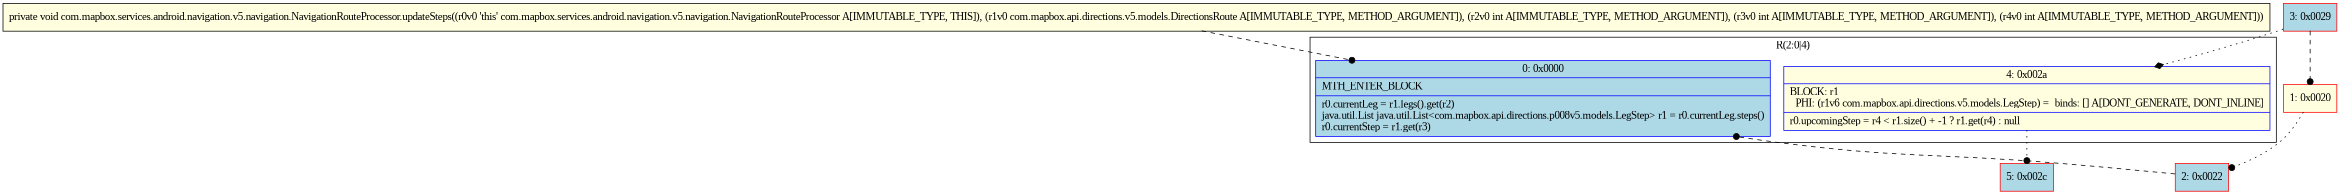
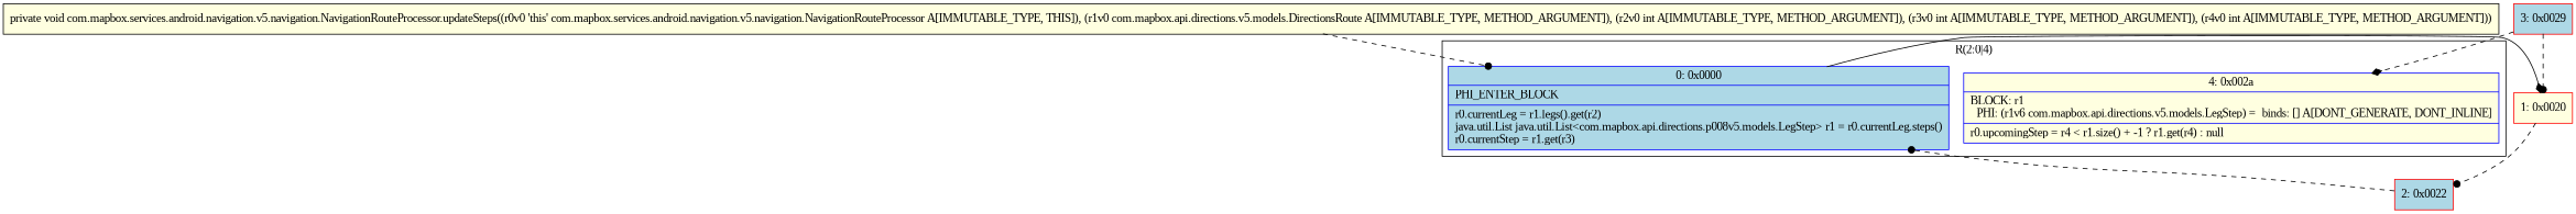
  digraph {
    fontname="Liberation Serif"
    node [color=red fillcolor=lightblue fontname="Liberation Serif" shape=record style=filled]
    edge [arrowhead=dot fontname="Liberation Serif" style=dotted]
-   n1 [color=blue label="{0\:\ 0x0000|MTH_ENTER_BLOCK\l|r0.currentLeg = r1.legs().get(r2)\ljava.util.List java.util.List\<com.mapbox.api.directions.p008v5.models.LegStep\> r1 = r0.currentLeg.steps()\lr0.currentStep = r1.get(r3)\l}"]
+   n1 [color=blue label="{0\:\ 0x0000|PHI_ENTER_BLOCK\l|r0.currentLeg = r1.legs().get(r2)\ljava.util.List java.util.List\<com.mapbox.api.directions.p008v5.models.LegStep\> r1 = r0.currentLeg.steps()\lr0.currentStep = r1.get(r3)\l}"]
    n2 [color=blue fillcolor=lightyellow label="{4\:\ 0x002a|BLOCK: r1 \l  PHI: (r1v6 com.mapbox.api.directions.v5.models.LegStep) =  binds: [] A[DONT_GENERATE, DONT_INLINE]\l|r0.upcomingStep = r4 \< r1.size() + \-1 ? r1.get(r4) : null\l}"]
    n3 [fillcolor=lightyellow label="{1\:\ 0x0020}"]
-   n4 [label="{5\:\ 0x002c}"]
    n5 [label="{2\:\ 0x0022}"]
    n6 [label="{3\:\ 0x0029}"]
    n7 [fillcolor=lightyellow label="{private void com.mapbox.services.android.navigation.v5.navigation.NavigationRouteProcessor.updateSteps((r0v0 'this' com.mapbox.services.android.navigation.v5.navigation.NavigationRouteProcessor A[IMMUTABLE_TYPE, THIS]), (r1v0 com.mapbox.api.directions.v5.models.DirectionsRoute A[IMMUTABLE_TYPE, METHOD_ARGUMENT]), (r2v0 int A[IMMUTABLE_TYPE, METHOD_ARGUMENT]), (r3v0 int A[IMMUTABLE_TYPE, METHOD_ARGUMENT]), (r4v0 int A[IMMUTABLE_TYPE, METHOD_ARGUMENT])) }" color=""]
    subgraph cluster_1 {
      label="R(2:0|4)"
      n1
      n2
    }
-   n2 -> n4
-   n3 -> n5
+   n1 -> n3 [arrowhead=diamond style=solid]
+   n3 -> n5 [style=dashed]
    n5 -> n1 [style=dashed]
-   n6 -> n2 [arrowhead=diamond]
+   n6 -> n2 [arrowhead=diamond style=dashed]
    n6 -> n3 [style=dashed]
    n7 -> n1 [style=dashed]
  }
